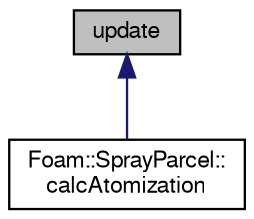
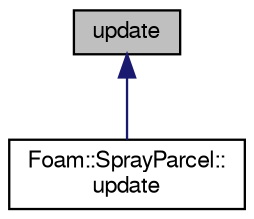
  digraph {
    rankdir=TB
    node [color=black fontname=FreeSans fontsize=10 shape=record]
    n1 [fillcolor=grey75 fontcolor=black height=0.2 label=update style=filled width=0.4]
-   n2 [height=0.2 label="Foam::SprayParcel::\lcalcAtomization" width=0.4]
+   n2 [height=0.2 label="Foam::SprayParcel::\lupdate" width=0.4]
    n1 -> n2 [color=midnightblue dir=back fontname=FreeSans fontsize=10 labelfontname=FreeSans labelfontsize=10 style=solid]
  }
